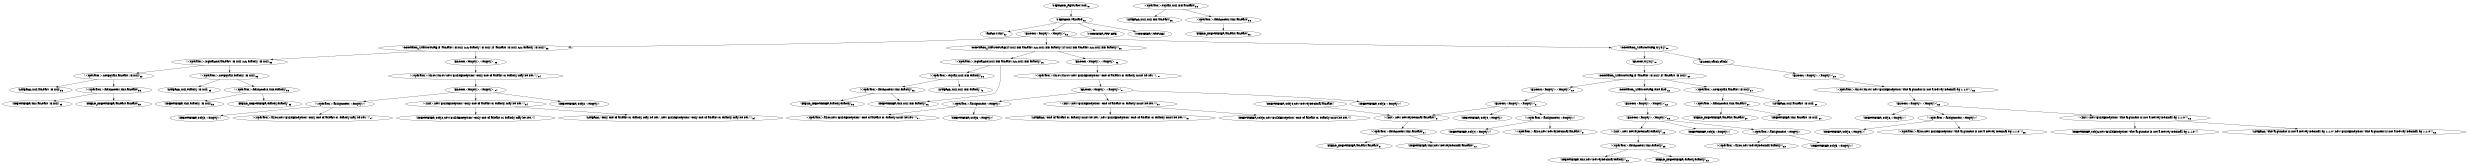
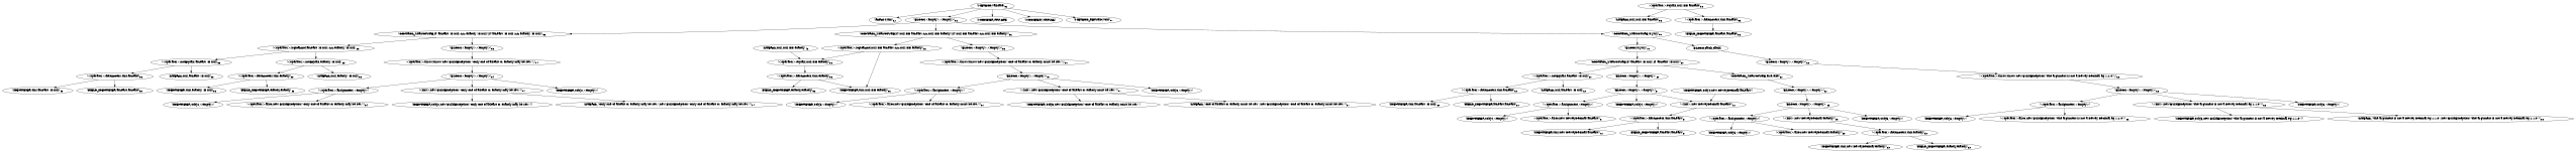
  digraph {
    n1 [label=<(METHOD,validate)<SUB>52</SUB>>]
    n2 [label=<(PARAM,this)<SUB>52</SUB>>]
    n3 [label=<(BLOCK,&lt;empty&gt;,&lt;empty&gt;)<SUB>52</SUB>>]
    n4 [label=<(MODIFIER,PRIVATE)>]
    n5 [label=<(MODIFIER,VIRTUAL)>]
    n6 [label=<(METHOD_RETURN,void)<SUB>57</SUB>>]
    n7 [label=<(CONTROL_STRUCTURE,if (atLeast != null &amp;&amp; exactly != null),if (atLeast != null &amp;&amp; exactly != null))<SUB>53</SUB>>]
    n8 [label=<(CONTROL_STRUCTURE,if (null == atLeast &amp;&amp; null == exactly),if (null == atLeast &amp;&amp; null == exactly))<SUB>56</SUB>>]
    n9 [label=<(CONTROL_STRUCTURE,try,try)<SUB>59</SUB>>]
    n10 [label=<(&lt;operator&gt;.logicalAnd,atLeast != null &amp;&amp; exactly != null)<SUB>53</SUB>>]
    n11 [label=<(BLOCK,&lt;empty&gt;,&lt;empty&gt;)<SUB>53</SUB>>]
    n12 [label=<(&lt;operator&gt;.logicalAnd,null == atLeast &amp;&amp; null == exactly)<SUB>26</SUB>>]
    n13 [label=<(BLOCK,&lt;empty&gt;,&lt;empty&gt;)<SUB>56</SUB>>]
    n14 [label=<(BLOCK,try,try)<SUB>79</SUB>>]
    n15 [label=<(BLOCK,catch,catch)>]
    n16 [label=<(&lt;operator&gt;.notEquals,atLeast != null)<SUB>53</SUB>>]
    n17 [label=<(&lt;operator&gt;.notEquals,exactly != null)<SUB>53</SUB>>]
    n18 [label=<(&lt;operator&gt;.throw,throw new BuildException(&quot;Only one of atleast or exactly may be set.&quot;);)<SUB>54</SUB>>]
    n19 [label=<(&lt;operator&gt;.fieldAccess,this.atLeast)<SUB>53</SUB>>]
    n20 [label=<(LITERAL,null,atLeast != null)<SUB>53</SUB>>]
    n21 [label=<(&lt;operator&gt;.fieldAccess,this.exactly)<SUB>53</SUB>>]
    n22 [label=<(LITERAL,null,exactly != null)<SUB>53</SUB>>]
    n23 [label=<(IDENTIFIER,this,atLeast != null)<SUB>53</SUB>>]
    n24 [label=<(FIELD_IDENTIFIER,atLeast,atLeast)<SUB>53</SUB>>]
    n25 [label=<(IDENTIFIER,this,exactly != null)<SUB>53</SUB>>]
    n26 [label=<(FIELD_IDENTIFIER,exactly,exactly)<SUB>53</SUB>>]
    n27 [label=<(BLOCK,&lt;empty&gt;,&lt;empty&gt;)<SUB>54</SUB>>]
    n28 [label=<(&lt;operator&gt;.assignment,&lt;empty&gt;)>]
    n29 [label=<(&lt;init&gt;,new BuildException(&quot;Only one of atleast or exactly may be set.&quot;))<SUB>54</SUB>>]
    n30 [label=<(IDENTIFIER,$obj2,&lt;empty&gt;)>]
    n31 [label=<(IDENTIFIER,$obj2,&lt;empty&gt;)>]
    n32 [label=<(&lt;operator&gt;.alloc,new BuildException(&quot;Only one of atleast or exactly may be set.&quot;))<SUB>54</SUB>>]
    n33 [label=<(IDENTIFIER,$obj2,new BuildException(&quot;Only one of atleast or exactly may be set.&quot;))>]
    n34 [label=<(LITERAL,&quot;Only one of atleast or exactly may be set.&quot;,new BuildException(&quot;Only one of atleast or exactly may be set.&quot;))<SUB>54</SUB>>]
    n35 [label=<(&lt;operator&gt;.equals,null == exactly)<SUB>56</SUB>>]
    n36 [label=<(IDENTIFIER,this,null == exactly)<SUB>86</SUB>>]
    n37 [label=<(&lt;operator&gt;.throw,throw new BuildException(&quot;One of atleast or exactly must be set.&quot;);)<SUB>57</SUB>>]
    n38 [label=<(&lt;operator&gt;.equals,null == atLeast)<SUB>56</SUB>>]
    n39 [label=<(LITERAL,null,null == atLeast)<SUB>56</SUB>>]
    n40 [label=<(&lt;operator&gt;.fieldAccess,this.atLeast)<SUB>56</SUB>>]
    n41 [label=<(LITERAL,null,null == exactly)<SUB>46</SUB>>]
    n42 [label=<(&lt;operator&gt;.fieldAccess,this.exactly)<SUB>56</SUB>>]
    n43 [label=<(FIELD_IDENTIFIER,atLeast,atLeast)<SUB>56</SUB>>]
    n44 [label=<(FIELD_IDENTIFIER,exactly,exactly)<SUB>56</SUB>>]
    n45 [label=<(BLOCK,&lt;empty&gt;,&lt;empty&gt;)<SUB>57</SUB>>]
    n46 [label=<(&lt;operator&gt;.assignment,&lt;empty&gt;)>]
    n47 [label=<(&lt;init&gt;,new BuildException(&quot;One of atleast or exactly must be set.&quot;))<SUB>57</SUB>>]
    n48 [label=<(IDENTIFIER,$obj3,&lt;empty&gt;)>]
    n49 [label=<(IDENTIFIER,$obj3,&lt;empty&gt;)>]
    n50 [label=<(&lt;operator&gt;.alloc,new BuildException(&quot;One of atleast or exactly must be set.&quot;))<SUB>57</SUB>>]
    n51 [label=<(IDENTIFIER,$obj3,new BuildException(&quot;One of atleast or exactly must be set.&quot;))>]
    n52 [label=<(LITERAL,&quot;One of atleast or exactly must be set.&quot;,new BuildException(&quot;One of atleast or exactly must be set.&quot;))<SUB>57</SUB>>]
    n53 [label=<(CONTROL_STRUCTURE,if (atLeast != null),if (atLeast != null))<SUB>60</SUB>>]
    n54 [label=<(BLOCK,&lt;empty&gt;,&lt;empty&gt;)<SUB>65</SUB>>]
    n55 [label=<(&lt;operator&gt;.notEquals,atLeast != null)<SUB>60</SUB>>]
    n56 [label=<(BLOCK,&lt;empty&gt;,&lt;empty&gt;)<SUB>60</SUB>>]
    n57 [label=<(CONTROL_STRUCTURE,else,else)<SUB>62</SUB>>]
    n58 [label=<(&lt;operator&gt;.fieldAccess,this.atLeast)<SUB>60</SUB>>]
    n59 [label=<(LITERAL,null,atLeast != null)<SUB>60</SUB>>]
    n60 [label=<(BLOCK,&lt;empty&gt;,&lt;empty&gt;)<SUB>61</SUB>>]
    n61 [label=<(BLOCK,&lt;empty&gt;,&lt;empty&gt;)<SUB>62</SUB>>]
    n62 [label=<(IDENTIFIER,this,atLeast != null)<SUB>60</SUB>>]
    n63 [label=<(FIELD_IDENTIFIER,atLeast,atLeast)<SUB>60</SUB>>]
    n64 [label=<(&lt;operator&gt;.assignment,&lt;empty&gt;)>]
    n65 [label=<(&lt;init&gt;,new DeweyDecimal(atLeast))<SUB>61</SUB>>]
    n66 [label=<(IDENTIFIER,$obj4,&lt;empty&gt;)>]
    n67 [label=<(IDENTIFIER,$obj4,&lt;empty&gt;)>]
    n68 [label=<(&lt;operator&gt;.alloc,new DeweyDecimal(atLeast))<SUB>61</SUB>>]
    n69 [label=<(&lt;operator&gt;.fieldAccess,this.atLeast)<SUB>61</SUB>>]
    n70 [label=<(IDENTIFIER,$obj4,new DeweyDecimal(atLeast))>]
    n71 [label=<(IDENTIFIER,this,new DeweyDecimal(atLeast))<SUB>61</SUB>>]
    n72 [label=<(FIELD_IDENTIFIER,atLeast,atLeast)<SUB>61</SUB>>]
    n73 [label=<(BLOCK,&lt;empty&gt;,&lt;empty&gt;)<SUB>63</SUB>>]
    n74 [label=<(&lt;operator&gt;.assignment,&lt;empty&gt;)>]
    n75 [label=<(&lt;init&gt;,new DeweyDecimal(exactly))<SUB>23</SUB>>]
    n76 [label=<(IDENTIFIER,$obj5,&lt;empty&gt;)>]
    n77 [label=<(IDENTIFIER,$obj5,&lt;empty&gt;)>]
    n78 [label=<(&lt;operator&gt;.alloc,new DeweyDecimal(exactly))<SUB>63</SUB>>]
    n79 [label=<(&lt;operator&gt;.fieldAccess,this.exactly)<SUB>63</SUB>>]
    n80 [label=<(IDENTIFIER,this,new DeweyDecimal(exactly))<SUB>63</SUB>>]
    n81 [label=<(FIELD_IDENTIFIER,exactly,exactly)<SUB>63</SUB>>]
    n82 [label=<(&lt;operator&gt;.throw,throw new BuildException(&quot;The argument is not a Dewey Decimal eg 1.1.0&quot;);)<SUB>66</SUB>>]
    n83 [label=<(BLOCK,&lt;empty&gt;,&lt;empty&gt;)<SUB>66</SUB>>]
    n84 [label=<(&lt;operator&gt;.assignment,&lt;empty&gt;)>]
    n85 [label=<(&lt;init&gt;,new BuildException(&quot;The argument is not a Dewey Decimal eg 1.1.0&quot;))<SUB>66</SUB>>]
    n86 [label=<(IDENTIFIER,$obj6,&lt;empty&gt;)>]
    n87 [label=<(IDENTIFIER,$obj6,&lt;empty&gt;)>]
    n88 [label=<(&lt;operator&gt;.alloc,new BuildException(&quot;The argument is not a Dewey Decimal eg 1.1.0&quot;))<SUB>66</SUB>>]
    n89 [label=<(IDENTIFIER,$obj6,new BuildException(&quot;The argument is not a Dewey Decimal eg 1.1.0&quot;))>]
    n90 [label=<(LITERAL,&quot;The argument is not a Dewey Decimal eg 1.1.0&quot;,new BuildException(&quot;The argument is not a Dewey Decimal eg 1.1.0&quot;))<SUB>66</SUB>>]
    n1 -> n2
    n1 -> n3
    n1 -> n4
    n1 -> n5
-   n6 -> n1
+   n1 -> n6
    n3 -> n7
    n3 -> n8
    n3 -> n9
    n7 -> n10
    n7 -> n11
    n8 -> n12
    n8 -> n13
    n9 -> n14
    n9 -> n15
    n10 -> n16
    n10 -> n17
    n11 -> n18
    n12 -> n35
    n12 -> n36
    n13 -> n37
    n14 -> n53
    n15 -> n54
    n16 -> n19
    n16 -> n20
    n17 -> n21
    n17 -> n22
    n18 -> n27
    n19 -> n23
    n19 -> n24
    n21 -> n25
    n21 -> n26
    n27 -> n28
    n27 -> n29
    n27 -> n30
    n28 -> n31
    n28 -> n32
    n29 -> n33
    n29 -> n34
-   n35 -> n41
+   n41 -> n35
    n35 -> n42
    n37 -> n45
    n38 -> n39
    n38 -> n40
    n40 -> n43
    n42 -> n36
    n42 -> n44
    n45 -> n46
    n45 -> n47
    n45 -> n48
    n46 -> n49
    n46 -> n50
    n47 -> n51
    n47 -> n52
    n53 -> n55
    n53 -> n56
    n53 -> n57
    n54 -> n82
    n55 -> n58
    n55 -> n59
    n56 -> n60
    n57 -> n61
    n58 -> n62
    n58 -> n63
    n60 -> n64
    n60 -> n65
    n60 -> n66
    n61 -> n73
    n64 -> n67
    n64 -> n68
    n65 -> n69
    n69 -> n71
    n69 -> n72
    n70 -> n65
    n73 -> n74
    n73 -> n75
    n73 -> n76
    n74 -> n77
    n74 -> n78
    n75 -> n79
    n79 -> n80
    n79 -> n81
    n82 -> n83
    n83 -> n84
    n83 -> n85
    n83 -> n86
    n84 -> n87
    n84 -> n88
    n85 -> n89
    n85 -> n90
  }
